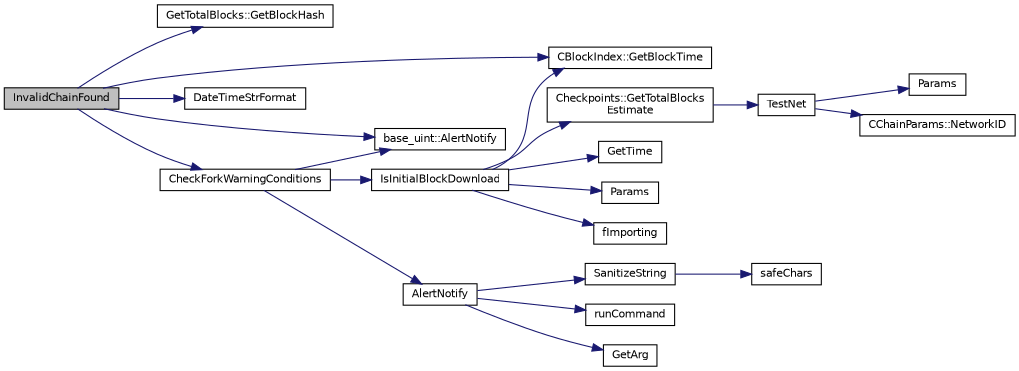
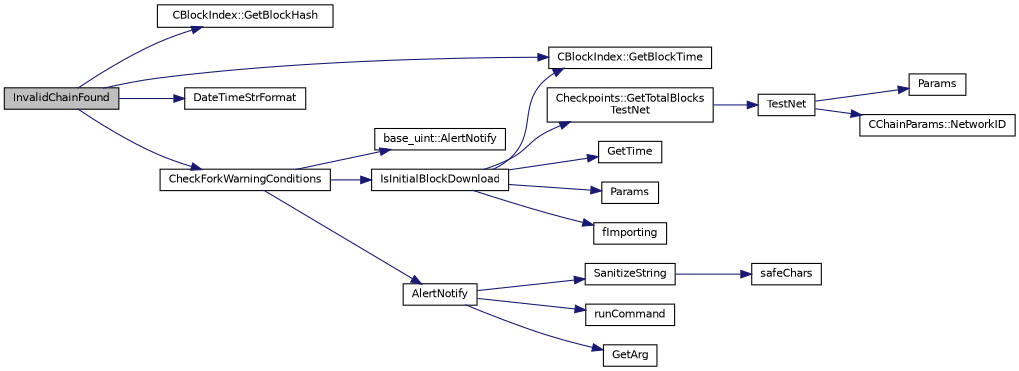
  digraph {
    rankdir=LR
    node [color=black fillcolor=white fontname=Helvetica fontsize=10 shape=record style=filled]
    edge [color=midnightblue fontname=Helvetica fontsize=10 labelfontname=Helvetica labelfontsize=10 style=solid]
    n1 [fillcolor=grey75 fontcolor=black height=0.2 label=InvalidChainFound width=0.4]
-   n2 [height=0.2 label="GetTotalBlocks::GetBlockHash" width=0.4]
+   n2 [height=0.2 label="CBlockIndex::GetBlockHash" width=0.4]
    n3 [height=0.2 label="base_uint::AlertNotify" width=0.4]
    n4 [height=0.2 label=DateTimeStrFormat width=0.4]
    n5 [height=0.2 label="CBlockIndex::GetBlockTime" width=0.4]
    n6 [height=0.2 label=CheckForkWarningConditions width=0.4]
    n7 [height=0.2 label=IsInitialBlockDownload width=0.4]
    n8 [height=0.2 label=AlertNotify width=0.4]
-   n9 [height=0.2 label="Checkpoints::GetTotalBlocks\lEstimate" width=0.4]
+   n9 [height=0.2 label="Checkpoints::GetTotalBlocks\lTestNet" width=0.4]
    n10 [height=0.2 label=GetTime width=0.4]
    n11 [height=0.2 label=Params width=0.4]
    n12 [height=0.2 label=fImporting width=0.4]
    n13 [height=0.2 label=GetArg width=0.4]
    n14 [height=0.2 label=SanitizeString width=0.4]
    n15 [height=0.2 label=runCommand width=0.4]
    n16 [height=0.2 label=TestNet width=0.4]
    n17 [height=0.2 label=Params width=0.4]
    n18 [height=0.2 label="CChainParams::NetworkID" width=0.4]
    n19 [height=0.2 label=safeChars width=0.4]
    n1 -> n2
-   n1 -> n3
    n1 -> n4
    n1 -> n5
    n1 -> n6
    n6 -> n3
    n6 -> n7
    n6 -> n8
    n7 -> n5
    n7 -> n9
    n7 -> n10
    n7 -> n11
    n7 -> n12
    n8 -> n13
    n8 -> n14
    n8 -> n15
    n9 -> n16
    n14 -> n19
    n16 -> n17
    n16 -> n18
  }
